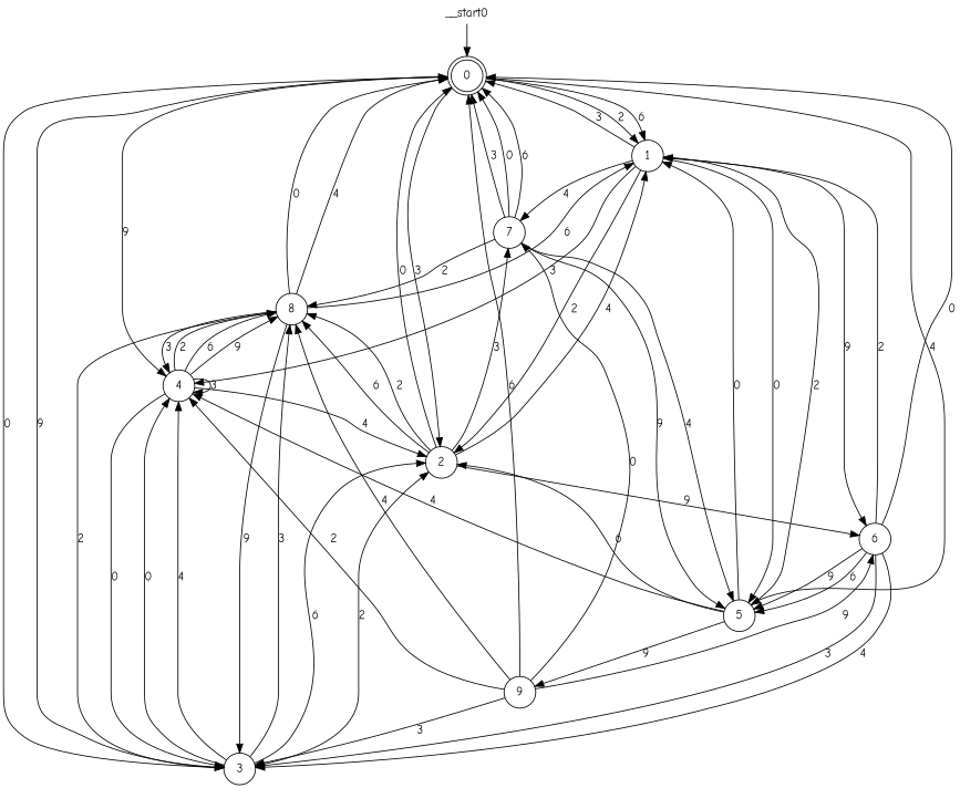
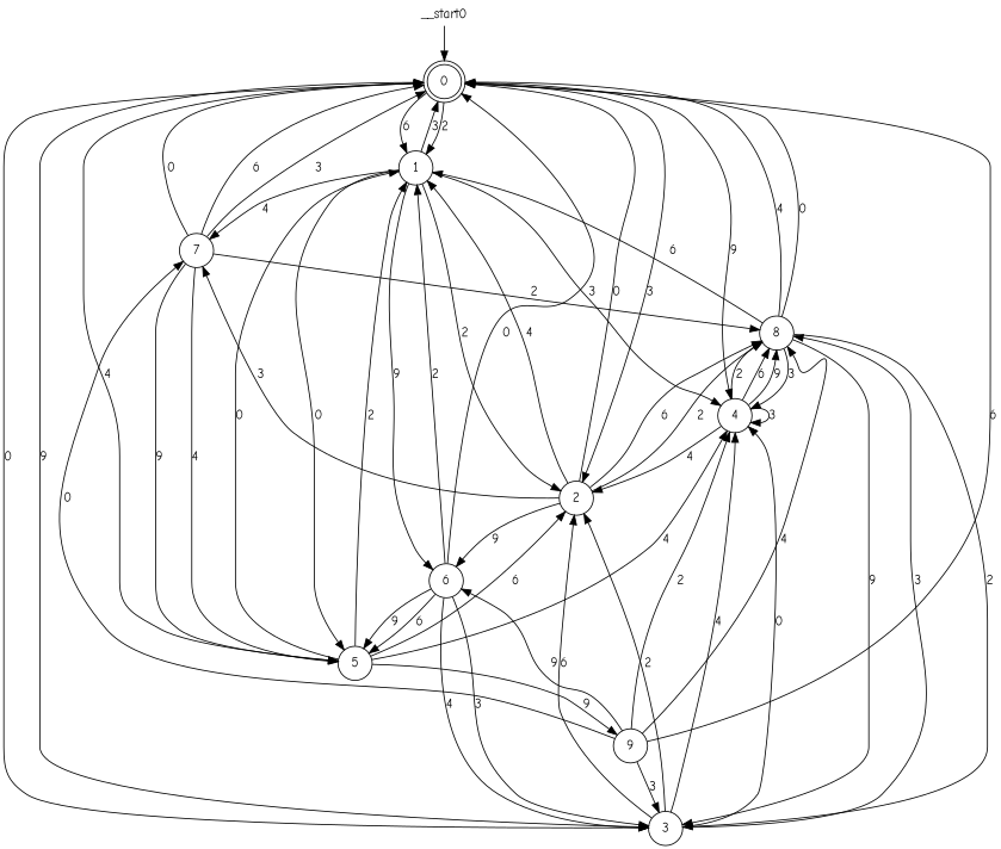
  digraph {
    fontname="Comic Neue"
    node [fontname="Comic Neue" shape=circle]
    edge [fontname="Comic Neue"]
    n1 [label=0 shape=doublecircle]
    n2 [label=1]
    n3 [label=2]
    n4 [label=3]
    n5 [label=4]
    n6 [label=5]
    n7 [label=6]
    n8 [label=7]
    n9 [label=8]
    n10 [label=9]
    __start0 [height=0 shape=none width=0]
    n1 -> n2 [label=2]
    n1 -> n2 [label=6]
    n1 -> n3 [label=3]
    n1 -> n4 [label=0]
    n1 -> n5 [label=9]
    n1 -> n6 [label=4]
    n2 -> n1 [label=3]
    n2 -> n3 [label=2]
    n2 -> n5 [label=3]
    n2 -> n6 [label=0]
    n2 -> n7 [label=9]
    n2 -> n8 [label=4]
    n3 -> n1 [label=0]
    n3 -> n2 [label=4]
    n3 -> n7 [label=9]
    n3 -> n8 [label=3]
    n3 -> n9 [label=2]
    n3 -> n9 [label=6]
    n4 -> n1 [label=9]
    n4 -> n3 [label=2]
    n4 -> n3 [label=6]
    n4 -> n5 [label=0]
    n4 -> n5 [label=4]
    n4 -> n9 [label=3]
    n5 -> n3 [label=4]
-   n5 -> n4 [label=0]
    n5 -> n5 [label=3]
    n5 -> n9 [label=2]
    n5 -> n9 [label=6]
    n5 -> n9 [label=9]
    n6 -> n2 [label=2]
    n6 -> n2 [label=0]
    n6 -> n3 [label=6]
    n6 -> n5 [label=4]
    n6 -> n10 [label=9]
    n7 -> n1 [label=0]
    n7 -> n2 [label=2]
    n7 -> n4 [label=3]
    n7 -> n4 [label=4]
    n7 -> n6 [label=6]
    n7 -> n6 [label=9]
    n8 -> n1 [label=3]
    n8 -> n1 [label=0]
    n8 -> n1 [label=6]
    n8 -> n6 [label=9]
    n8 -> n6 [label=4]
    n8 -> n9 [label=2]
    n9 -> n1 [label=0]
    n9 -> n1 [label=4]
    n9 -> n2 [label=6]
    n9 -> n4 [label=2]
    n9 -> n4 [label=9]
    n9 -> n5 [label=3]
    n10 -> n1 [label=6]
    n10 -> n4 [label=3]
    n10 -> n5 [label=2]
    n10 -> n7 [label=9]
    n10 -> n8 [label=0]
    n10 -> n9 [label=4]
    __start0 -> n1
  }
